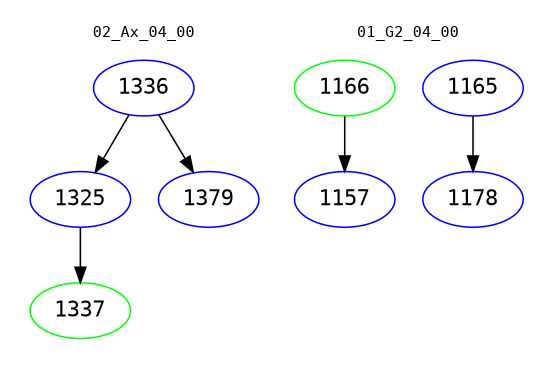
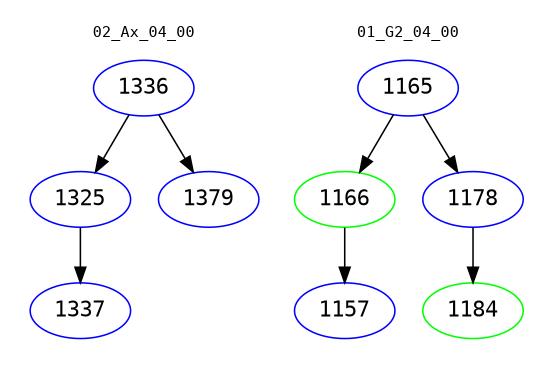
  digraph {
    fontname="DejaVu Sans Mono"
    node [color=blue fontname="DejaVu Sans Mono"]
    edge [color=black fontname="DejaVu Sans Mono"]
    n1 [label=1336]
    n2 [label=1325]
    n3 [label=1379]
-   n4 [color=green label=1337]
+   n4 [label=1337]
    n5 [label=1165]
    n6 [color=green label=1166]
    n7 [label=1178]
    n8 [label=1157]
+   n9 [color=green label=1184]
    subgraph cluster_1 {
      color=white
      fontsize=10
      label="02_Ax_04_00"
      n1
      n2
      n3
      n4
    }
    subgraph cluster_2 {
      color=white
      fontsize=10
      label="01_G2_04_00"
      n5
      n6
      n7
      n8
+     n9
    }
    n1 -> n2
    n1 -> n3
    n2 -> n4
+   n5 -> n6
    n5 -> n7
    n6 -> n8
+   n7 -> n9
  }
